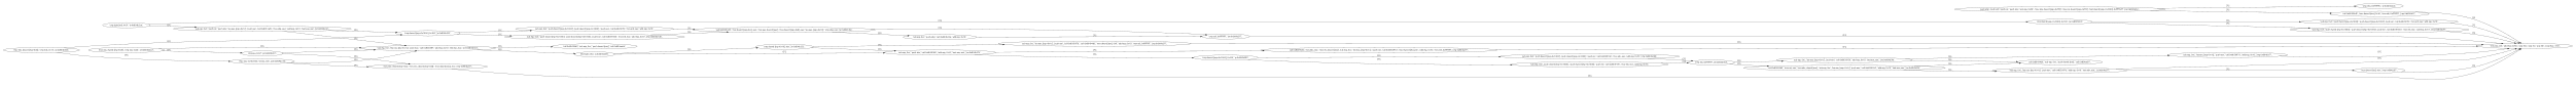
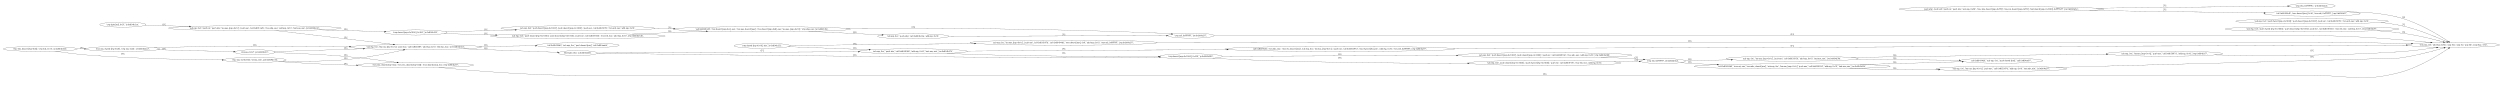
  digraph {
    fontname=Ubuntu
    rankdir=LR
    node [fontname=Ubuntu]
    edge [fontname=Ubuntu]
    n1 [label="'push ebp', 'push edi', 'push esi', 'push ebx', 'sub esp, 0xfdc', 'mov ebx, dword [esp+0xff0]', 'mov esi, dword [esp+0xff4]', 'test dword [esp+0x1000], 0xfffffeff', 'jne 0x804b2bc', "]
    n2 [label="'call 0x80494d0', 'mov dword [eax], 0x16', 'mov edi, 0xffffffff', 'jmp 0x804b2f7', "]
    n3 [label="'cmp ebx, 0xffffff9c', 'je 0x804b2ce', "]
    n4 [label="'mov eax, edi', 'add esp, 0xfdc', 'pop ebx', 'pop esi', 'pop edi', 'pop ebp', 'retn', "]
-   n5 [label="'cmp dword [esp+0x1000], 0x100', 'je 0x804b304', "]
    n6 [label="'sub esp, 0x4', 'push dword [esp+0x1000]', 'push dword [esp+0x1000]', 'push esi', 'call 0x8049550', 'mov edi, eax', 'add esp, 0x10', 'jmp 0x804b2f7', "]
    n7 [label="'sub esp, 0x4', 'push dword [esp+0x1000]', 'push dword [esp+0x1000]', 'push esi', 'call 0x80491f0', 'mov edi, eax', 'add esp, 0x10', "]
    n8 [label="'cmp byte [esi], 0x2f', 'je 0x804b2ce', "]
    n9 [label="'sub esp, 0x4', 'push esi', 'push ebx', 'lea eax, [esp+0x1c]', 'push eax', 'call 0x8051af6', 'mov ebp, eax', 'add esp, 0x10', 'test eax, eax', 'je 0x804b222', "]
    n10 [label="'sub esp, 0xc', 'lea eax, [esp+0x1c]', 'push eax', 'call 0x80508ff', 'add esp, 0x10', 'test eax, eax', 'jne 0x804b343', "]
    n11 [label="'cmp dword [esp+0x1000], 0x100', 'je 0x804b322', "]
    n12 [label="'call 0x80494d0', 'sub esp, 0xc', 'push dword [eax]', 'call 0x804ee6d', "]
    n13 [label="'test byte, ebx', 'js 0x804b248',"]
    n14 [label="'sub esp, 0x4', 'push dword [esp+0x1000]', 'push dword [esp+0x1000]', 'push eax', 'call 0x8049550', 'mov edi, eax', 'add esp, 0x10', 'jmp 0x804b1db', "]
    n15 [label="'sub esp, 0x4', 'push dword [esp+0x1000]', 'push dword [esp+0x1000]', 'push eax', 'call 0x80491f0', 'mov edi, eax', 'add esp, 0x10', "]
    n16 [label="'sub esp, 0xc', 'push ebx', 'call 0x8049580', 'add esp, 0x10', 'test eax, eax', 'jne 0x804b374', "]
    n17 [label="'cmp dword [esp+0x10], ebx', 'je 0x804b352', "]
    n18 [label="'call 0x80494d0', 'mov dword [esp+0xc], eax', 'mov eax, dword [eax]', 'mov dword [esp+0x8], eax', 'lea eax, [esp+0x10]', 'cmp ebp, eax', 'je 0x804b1fe', "]
    n19 [label="'call 0x80494d0', 'mov ebx, eax', 'mov esi, dword [eax]', 'sub esp, 0xc', 'lea eax, [esp+0x1c]', 'push eax', 'call 0x805097d', 'mov dword [ebx], esi', 'add esp, 0x10', 'mov edi, 0xffffffff', 'jmp 0x804b2f7', "]
    n20 [label="'cmp dword [esp+0x1000], 0x100', 'je 0x804b399', "]
    n21 [label="'sub esp, 0xc', 'lea eax, [esp+0x1c]', 'push eax', 'call 0x805097d', 'call 0x80494d0', 'mov dword [eax], 0x9', 'add esp, 0x10', 'mov edi, 0xffffffff', 'jmp 0x804b2f7', "]
    n22 [label="'cmp edi, 0xffffffff', 'jne 0x804b2f7', "]
    n23 [label="'sub esp, 0xc', 'push ebp', 'call 0x804b42a', 'add esp, 0x10', "]
    n24 [label="'sub esp, 0x4', 'push dword [esp+0x1000]', 'push dword [esp+0x1000]', 'push esi', 'call 0x8049550', 'mov edi, eax', 'add esp, 0x10', 'jmp 0x804b289', "]
    n25 [label="'sub esp, 0x4', 'push dword [esp+0x1000]', 'push dword [esp+0x1000]', 'push esi', 'call 0x80491f0', 'mov edi, eax', 'add esp, 0x10', "]
    n26 [label="'cmp edi, 0xffffffff', 'je 0x804b3ba', "]
    n27 [label="'mov edx, dword [esp+0x8]', 'cmp edx, 0x14', 'ja 0x804b405', "]
    n28 [label="'mov eax, dword [esp+0x8]', 'cmp eax, 0x26', 'je 0x804b222', "]
    n29 [label="'mov eax, 0x102006', 'bt eax, edx', 'jae 0x809b41b',"]
    n30 [label="'cmp eax, 0x5f', 'je 0x804b222', "]
    n31 [label="'mov eax, dword [esp+0xc]', 'mov ecx, dword [esp+0x8]', 'mov dword [eax], ecx', 'jmp 0x804b2f7', "]
    n32 [label="'call 0x80494d0', 'mov esi, eax', 'mov ebx, dword [eax]', 'sub esp, 0xc', 'lea eax, [esp+0x1c]', 'push eax', 'call 0x8050950', 'add esp, 0x10', 'test eax, eax', 'jne 0x804b3f6', "]
    n33 [label="'sub esp, 0xc', 'lea eax, [esp+0x1c]', 'push eax', 'call 0x8050950', 'add esp, 0x10', 'test eax, eax', 'jne 0x804b3f6', "]
    n34 [label="'call 0x80494d0', 'sub esp, 0xc', 'push dword [eax]', 'call 0x804ee97', "]
    n35 [label="'sub esp, 0xc', 'lea eax, [esp+0x1c]', 'push eax', 'call 0x805097d', 'add esp, 0x10', 'test ebx, ebx', 'je 0x804b2f7', "]
    n36 [label="'sub esp, 0xc', 'lea eax, [esp+0x1c]', 'push eax', 'call 0x805097d', 'add esp, 0x10', 'jmp 0x804b2f7', "]
-   n37 [label="'mov dword [esi], ebx', 'jmp 0x804b2f7', "]
    n1 -> n2 [label=CFG]
    n1 -> n3 [label=CFG]
    n2 -> n4 [label=CFG]
-   n5 -> n6 [label=CFG]
-   n5 -> n7 [label=CFG]
    n6 -> n4 [label=CFG]
    n7 -> n4 [label=CFG]
-   n8 -> n5 [label=CFG]
    n8 -> n9 [label=CFG]
    n9 -> n10 [label=CFG]
    n9 -> n11 [label=CFG]
    n10 -> n12 [label=CFG]
    n10 -> n13 [label=CFG]
    n11 -> n14 [label=CFG]
    n11 -> n15 [label=CFG]
    n13 -> n16 [label=CFG]
-   n13 -> n17 [label=CFG]
+   n13 -> n20 [label=CFG]
    n14 -> n18 [label=CFG]
    n15 -> n18 [label=CFG]
    n16 -> n19 [label=CFG]
    n16 -> n20 [label=CFG]
    n17 -> n16 [label=CFG]
    n17 -> n21 [label=CFG]
    n18 -> n22 [label=CFG]
    n18 -> n23 [label=CFG]
    n19 -> n4 [label=CFG]
    n20 -> n24 [label=CFG]
    n20 -> n25 [label=CFG]
    n21 -> n4 [label=CFG]
    n22 -> n4 [label=CFG]
    n23 -> n22 [label=CFG]
    n24 -> n26 [label=CFG]
    n25 -> n26 [label=CFG]
    n26 -> n32 [label=CFG]
    n26 -> n33 [label=CFG]
-   n27 -> n11 [label=CFG]
+   n27 -> n28 [label=CFG]
    n27 -> n29 [label=CFG]
    n28 -> n10 [label=CFG]
    n28 -> n30 [label=CFG]
    n29 -> n10 [label=CFG]
    n29 -> n31 [label=CFG]
    n30 -> n10 [label=CFG]
    n30 -> n31 [label=CFG]
    n31 -> n4 [label=CFG]
    n32 -> n34 [label=CFG]
    n32 -> n35 [label=CFG]
    n33 -> n34 [label=CFG]
    n33 -> n36 [label=CFG]
    n35 -> n4 [label=CFG]
-   n35 -> n37 [label=CFG]
    n36 -> n4 [label=CFG]
-   n37 -> n4 [label=CFG]
  }
